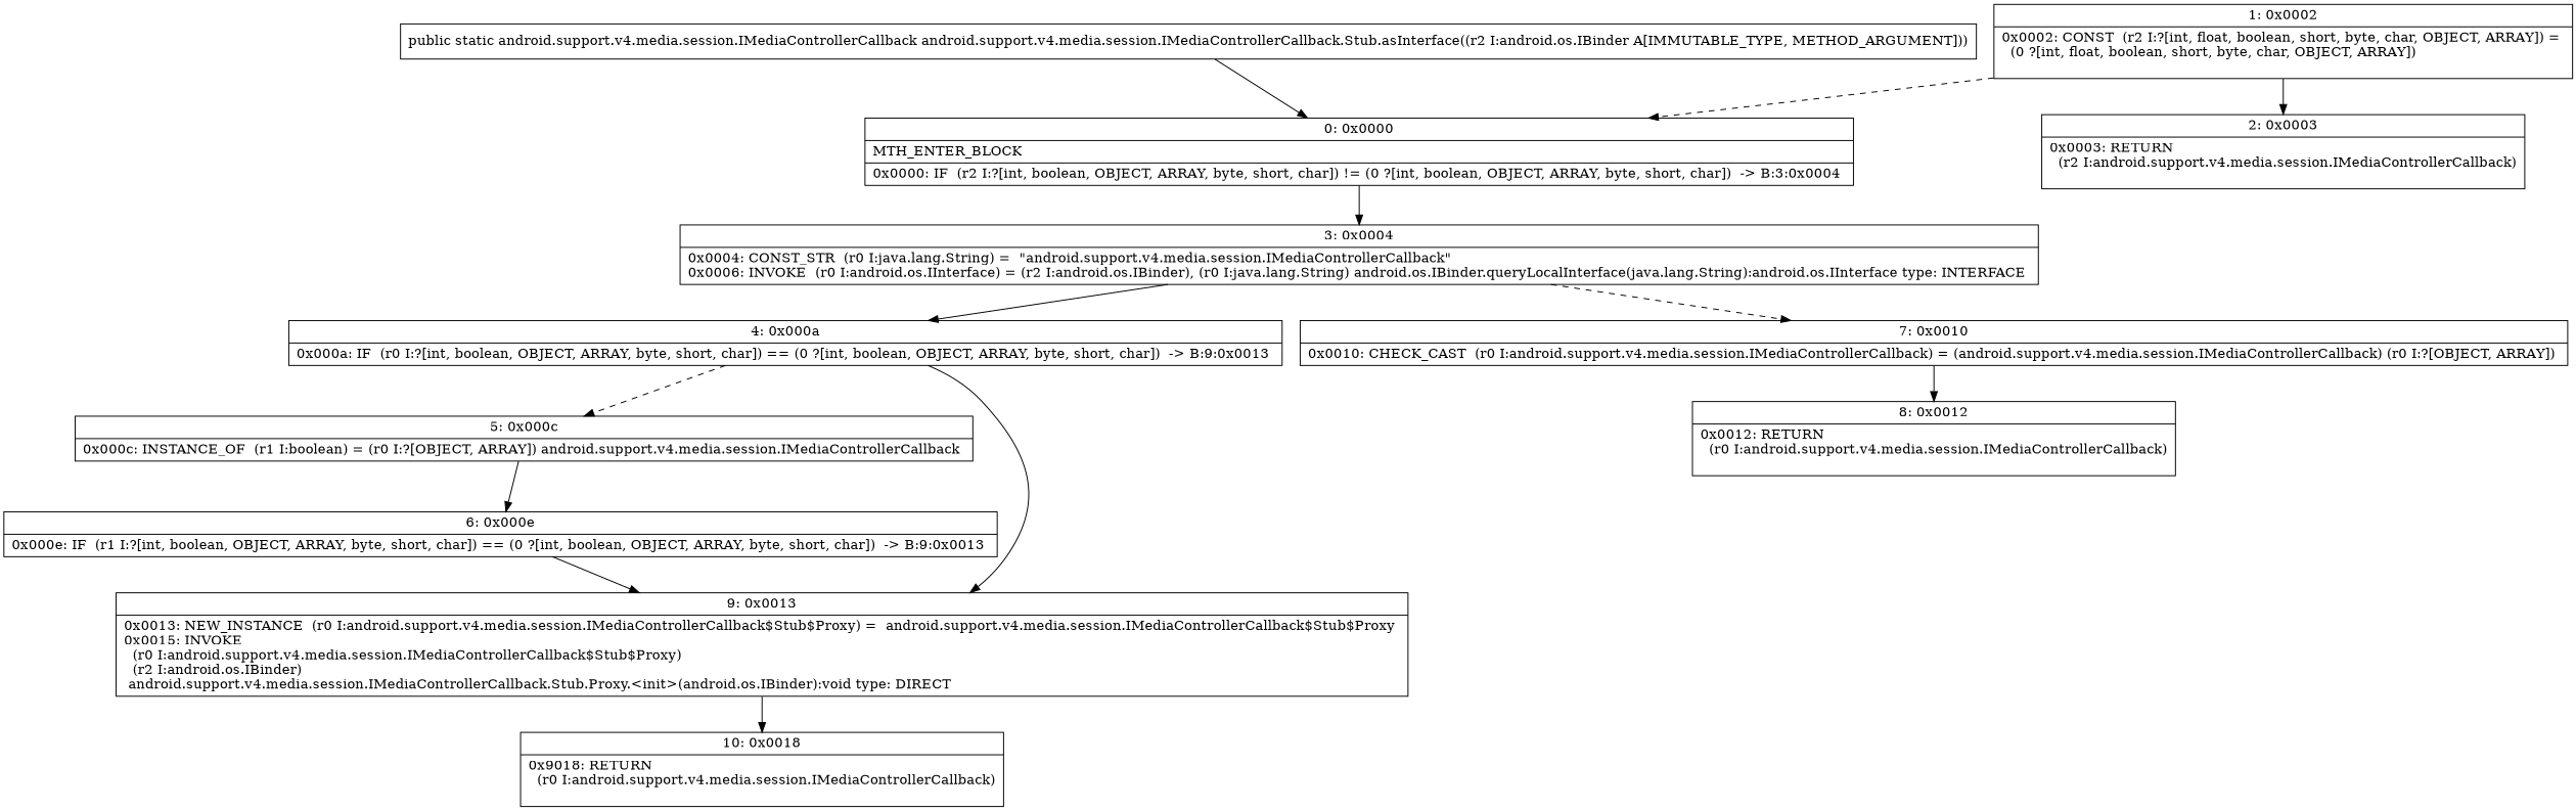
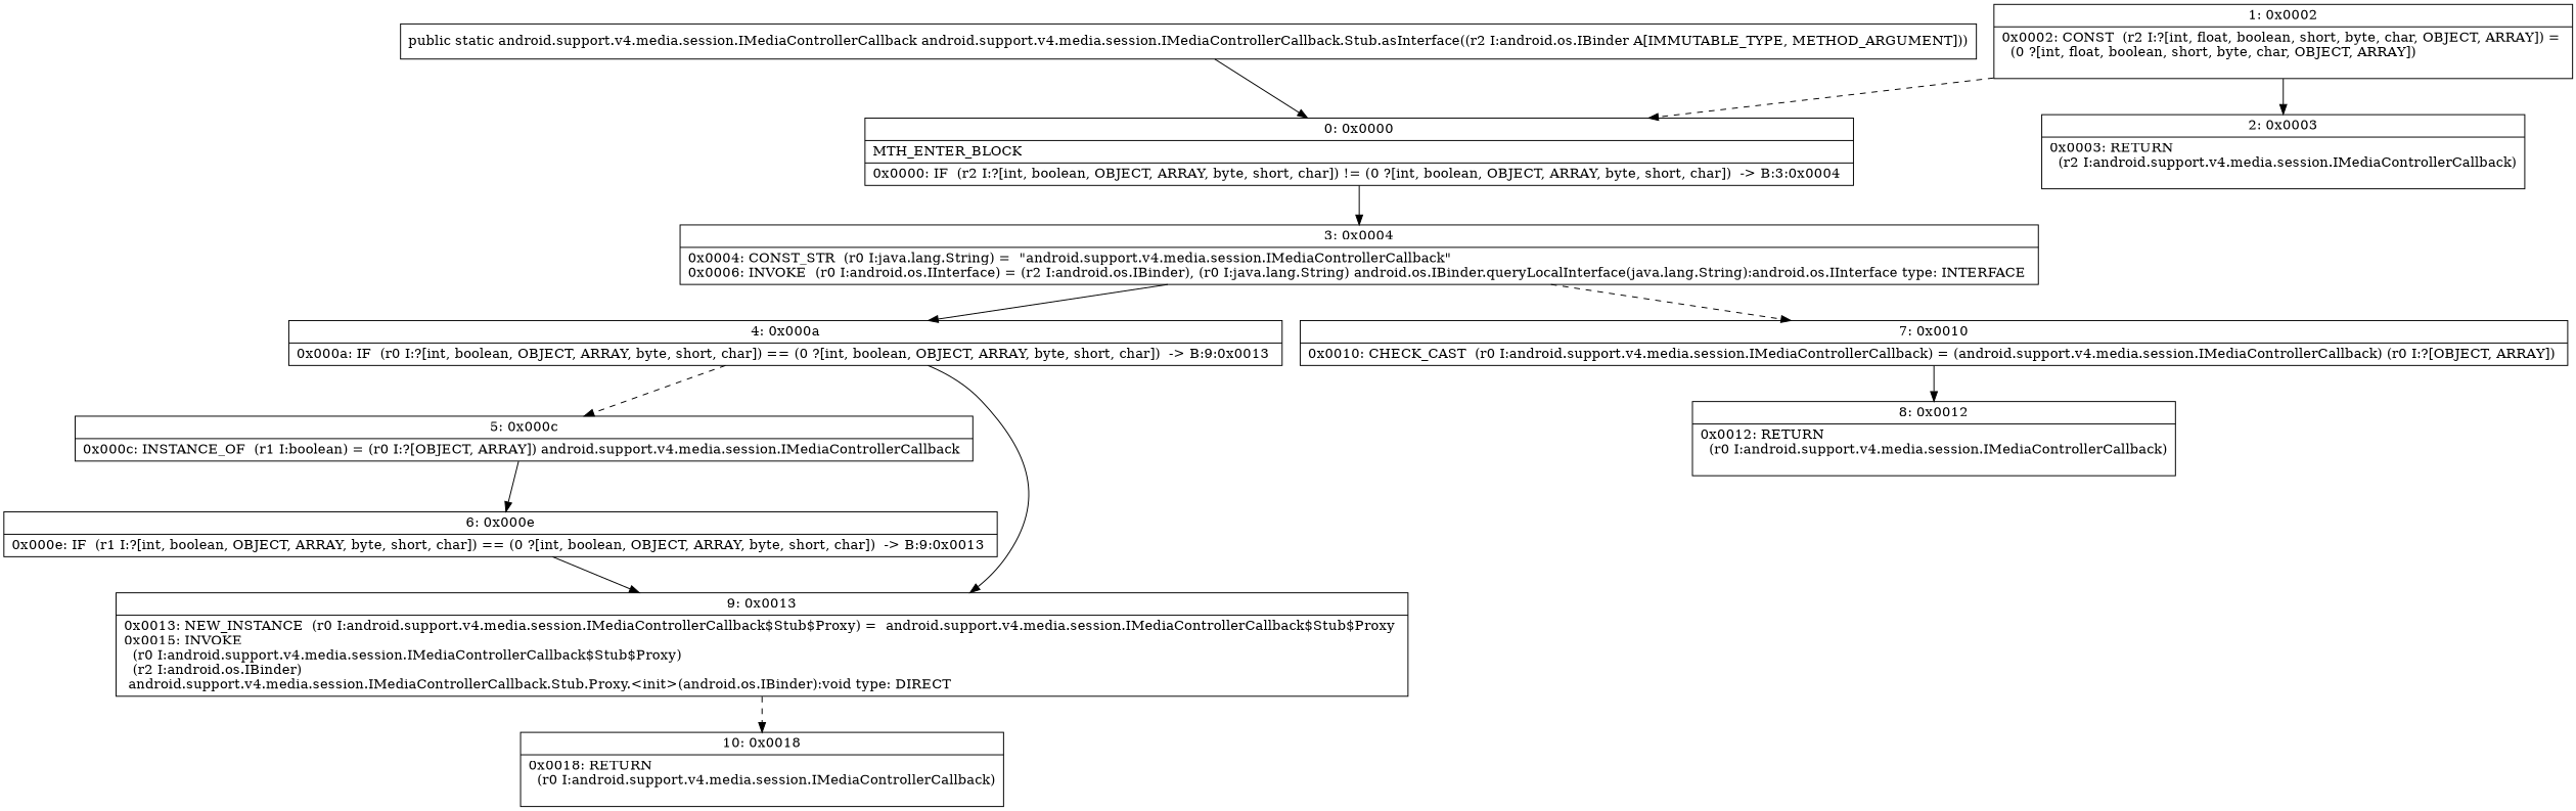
  digraph {
    node [shape=record]
    n1 [label="{0\:\ 0x0000|MTH_ENTER_BLOCK\l|0x0000: IF  (r2 I:?[int, boolean, OBJECT, ARRAY, byte, short, char]) != (0 ?[int, boolean, OBJECT, ARRAY, byte, short, char])  \-\> B:3:0x0004 \l}"]
    n2 [label="{3\:\ 0x0004|0x0004: CONST_STR  (r0 I:java.lang.String) =  \"android.support.v4.media.session.IMediaControllerCallback\" \l0x0006: INVOKE  (r0 I:android.os.IInterface) = (r2 I:android.os.IBinder), (r0 I:java.lang.String) android.os.IBinder.queryLocalInterface(java.lang.String):android.os.IInterface type: INTERFACE \l}"]
    n3 [label="{1\:\ 0x0002|0x0002: CONST  (r2 I:?[int, float, boolean, short, byte, char, OBJECT, ARRAY]) = \l  (0 ?[int, float, boolean, short, byte, char, OBJECT, ARRAY])\l \l}"]
    n4 [label="{2\:\ 0x0003|0x0003: RETURN  \l  (r2 I:android.support.v4.media.session.IMediaControllerCallback)\l \l}"]
    n5 [label="{4\:\ 0x000a|0x000a: IF  (r0 I:?[int, boolean, OBJECT, ARRAY, byte, short, char]) == (0 ?[int, boolean, OBJECT, ARRAY, byte, short, char])  \-\> B:9:0x0013 \l}"]
    n6 [label="{7\:\ 0x0010|0x0010: CHECK_CAST  (r0 I:android.support.v4.media.session.IMediaControllerCallback) = (android.support.v4.media.session.IMediaControllerCallback) (r0 I:?[OBJECT, ARRAY]) \l}"]
    n7 [label="{5\:\ 0x000c|0x000c: INSTANCE_OF  (r1 I:boolean) = (r0 I:?[OBJECT, ARRAY]) android.support.v4.media.session.IMediaControllerCallback \l}"]
    n8 [label="{9\:\ 0x0013|0x0013: NEW_INSTANCE  (r0 I:android.support.v4.media.session.IMediaControllerCallback$Stub$Proxy) =  android.support.v4.media.session.IMediaControllerCallback$Stub$Proxy \l0x0015: INVOKE  \l  (r0 I:android.support.v4.media.session.IMediaControllerCallback$Stub$Proxy)\l  (r2 I:android.os.IBinder)\l android.support.v4.media.session.IMediaControllerCallback.Stub.Proxy.\<init\>(android.os.IBinder):void type: DIRECT \l}"]
    n9 [label="{6\:\ 0x000e|0x000e: IF  (r1 I:?[int, boolean, OBJECT, ARRAY, byte, short, char]) == (0 ?[int, boolean, OBJECT, ARRAY, byte, short, char])  \-\> B:9:0x0013 \l}"]
-   n10 [label="{10\:\ 0x0018|0x9018: RETURN  \l  (r0 I:android.support.v4.media.session.IMediaControllerCallback)\l \l}"]
+   n10 [label="{10\:\ 0x0018|0x0018: RETURN  \l  (r0 I:android.support.v4.media.session.IMediaControllerCallback)\l \l}"]
    n11 [label="{8\:\ 0x0012|0x0012: RETURN  \l  (r0 I:android.support.v4.media.session.IMediaControllerCallback)\l \l}"]
    n12 [label="{public static android.support.v4.media.session.IMediaControllerCallback android.support.v4.media.session.IMediaControllerCallback.Stub.asInterface((r2 I:android.os.IBinder A[IMMUTABLE_TYPE, METHOD_ARGUMENT])) }"]
    n1 -> n2
    n2 -> n5
    n2 -> n6 [style=dashed]
    n3 -> n1 [style=dashed]
    n3 -> n4
    n5 -> n7 [style=dashed]
    n5 -> n8
    n6 -> n11
    n7 -> n9
-   n8 -> n10
+   n8 -> n10 [style=dashed]
    n9 -> n8
    n12 -> n1
  }
